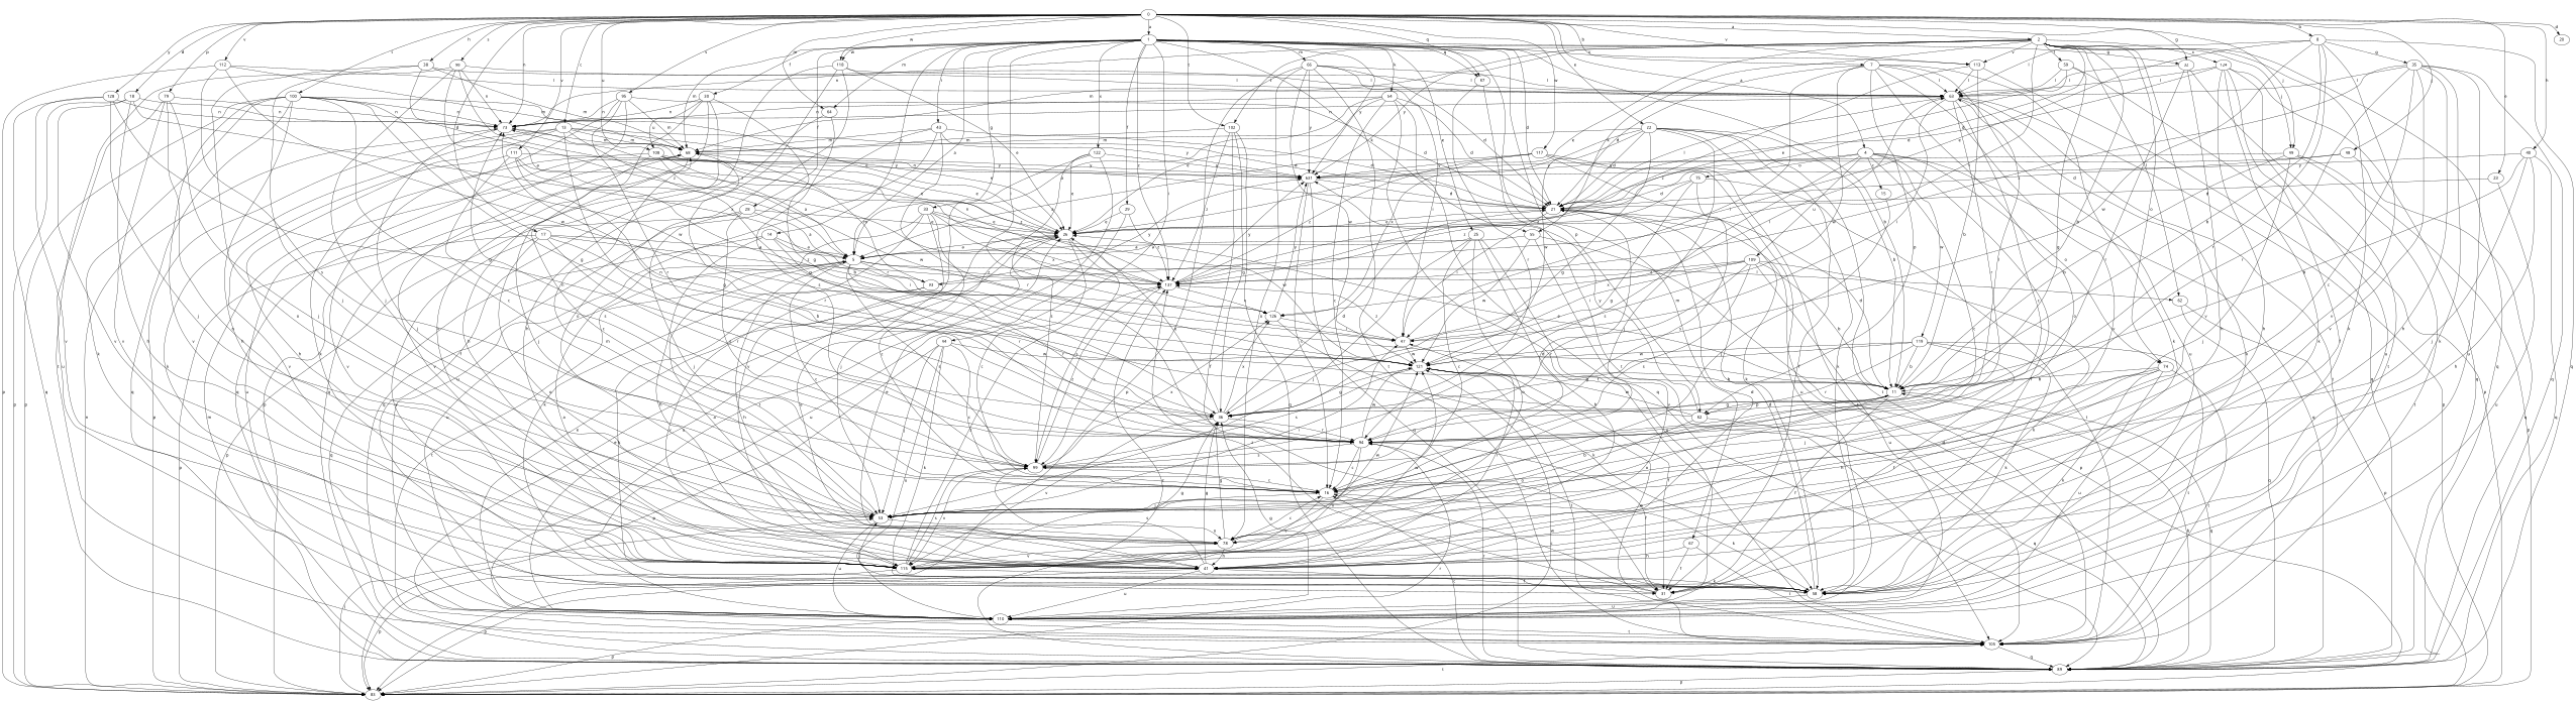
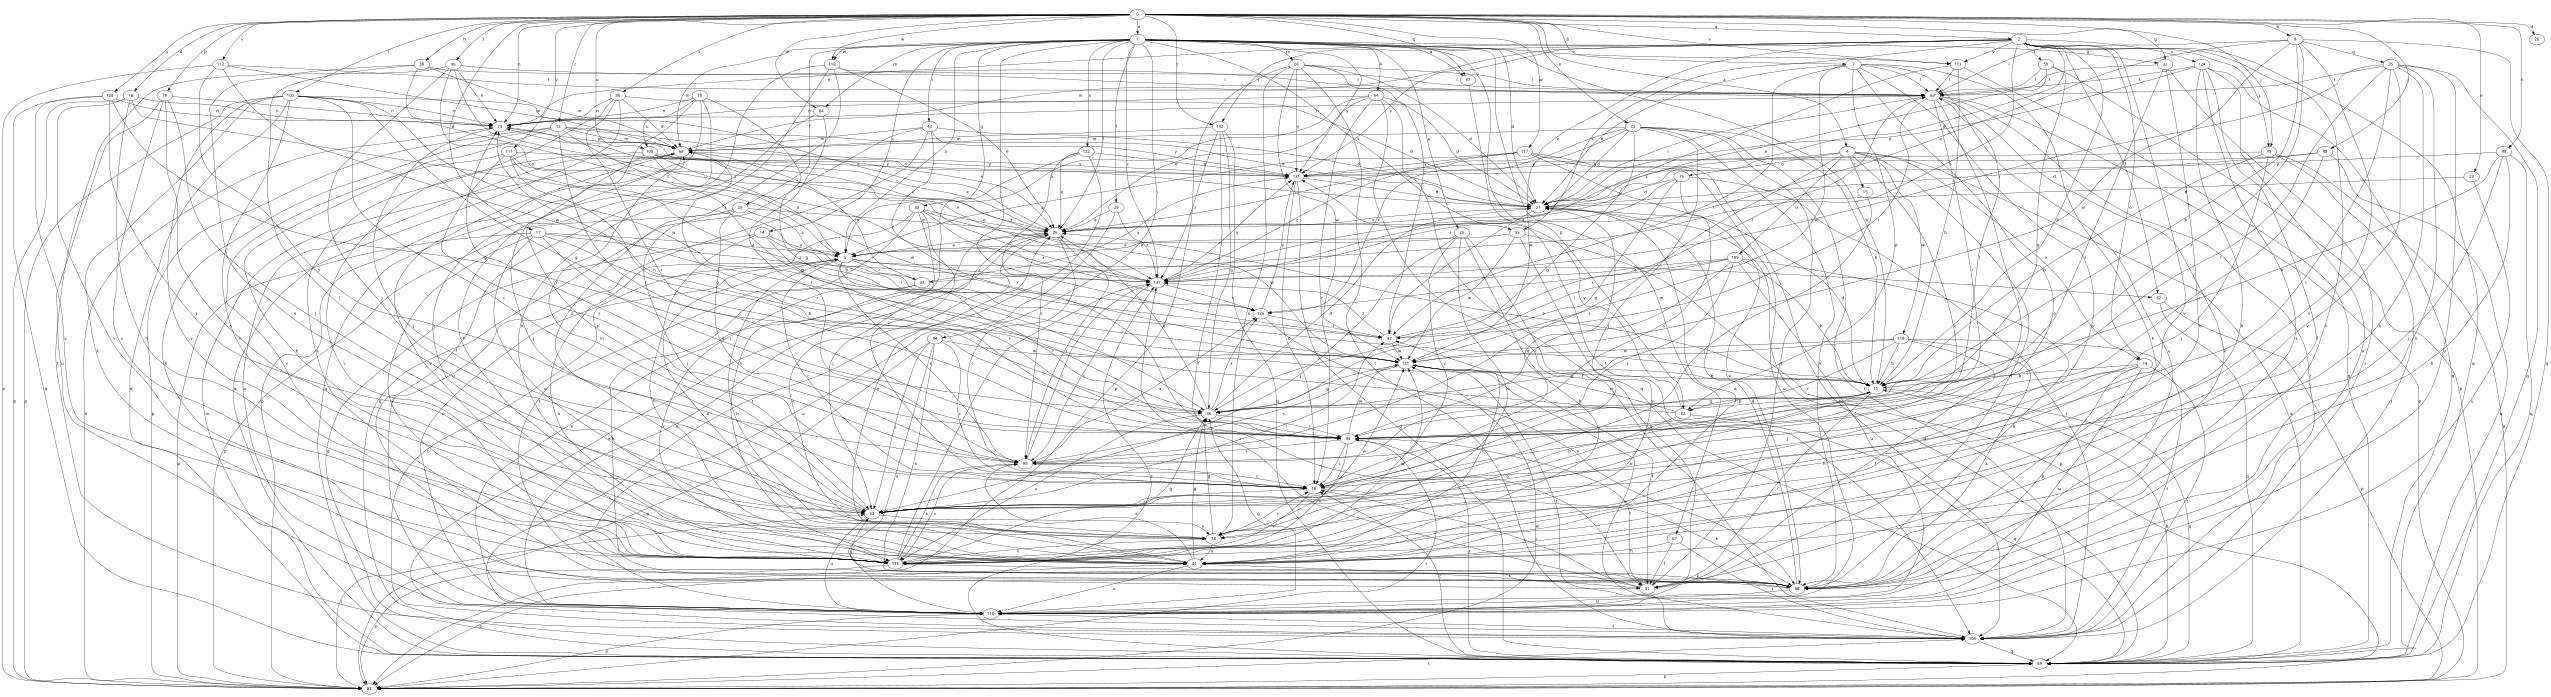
  strict digraph {
    fontname="Noto Sans"
    node [fontname="Noto Sans"]
    edge [fontname="Noto Sans"]
    0
    1
    2
    4
    7
    8
    13
    17
    18
    20
    22
    23
    32
    38
    40
    48
    49
    64
    73
    79
    87
    95
    98
    100
    102
    108
    111
    112
    113
    117
    118
    128
    5
    11
    14
    21
    25
    28
    29
    30
    33
    43
    44
    47
    54
    55
    66
    67
    68
    82
    122
-   131 [label=631]
+   131
    137
    26
    58
    59
    62
    74
    89
    93
    115
    124
    15
    16
    31
    75
    99
    109
    119
    63
    78
    110
    121
    94
    35
    41
    36
    83
    126
    105
    53
    0 -> 1 [label=a]
    0 -> 2 [label=a]
    0 -> 4 [label=a]
    0 -> 7 [label=b]
    0 -> 8 [label=b]
    0 -> 13 [label=c]
    0 -> 17 [label=d]
    0 -> 18 [label=d]
    0 -> 20 [label=d]
    0 -> 22 [label=e]
    0 -> 23 [label=e]
    0 -> 32 [label=g]
    0 -> 38 [label=h]
    0 -> 40 [label=h]
    0 -> 48 [label=j]
    0 -> 49 [label=j]
    0 -> 64 [label=m]
    0 -> 73 [label=n]
    0 -> 79 [label=p]
    0 -> 87 [label=q]
    0 -> 95 [label=s]
    0 -> 98 [label=s]
    0 -> 100 [label=t]
    0 -> 102 [label=t]
    0 -> 108 [label=u]
    0 -> 111 [label=v]
    0 -> 112 [label=v]
    0 -> 113 [label=v]
    0 -> 117 [label=w]
    0 -> 118 [label=w]
    0 -> 128 [label=y]
    1 -> 32 [label=g]
    1 -> 64 [label=m]
    1 -> 87 [label=q]
    1 -> 113 [label=v]
    1 -> 118 [label=w]
    1 -> 5 [label=a]
    1 -> 11 [label=b]
    1 -> 14 [label=c]
    1 -> 21 [label=d]
    1 -> 25 [label=e]
    1 -> 28 [label=f]
    1 -> 29 [label=f]
-   1 -> 30 [label=f]
+   1 -> 26 [label=f]
    1 -> 33 [label=g]
    1 -> 43 [label=i]
    1 -> 44 [label=i]
    1 -> 47 [label=i]
    1 -> 54 [label=k]
    1 -> 55 [label=k]
    1 -> 66 [label=m]
    1 -> 67 [label=m]
    1 -> 68 [label=m]
    1 -> 82 [label=p]
    1 -> 122 [label=x]
    1 -> 131 [label=y]
    1 -> 137 [label=z]
    2 -> 49 [label=j]
    2 -> 73 [label=n]
    2 -> 102 [label=t]
    2 -> 113 [label=v]
    2 -> 11 [label=b]
    2 -> 21 [label=d]
    2 -> 55 [label=k]
    2 -> 68 [label=m]
    2 -> 131 [label=y]
    2 -> 26 [label=e]
    2 -> 58 [label=k]
    2 -> 59 [label=l]
    2 -> 62 [label=l]
    2 -> 74 [label=o]
    2 -> 89 [label=q]
    2 -> 93 [label=r]
    2 -> 115 [label=v]
    2 -> 124 [label=x]
    4 -> 137 [label=z]
    4 -> 74 [label=o]
    4 -> 89 [label=q]
    4 -> 15 [label=c]
    4 -> 16 [label=c]
    4 -> 31 [label=f]
    4 -> 75 [label=o]
    4 -> 99 [label=s]
    4 -> 109 [label=u]
    4 -> 119 [label=w]
    7 -> 21 [label=d]
    7 -> 47 [label=i]
    7 -> 82 [label=p]
    7 -> 58 [label=k]
    7 -> 115 [label=v]
    7 -> 63 [label=l]
    7 -> 78 [label=o]
    7 -> 110 [label=u]
    7 -> 121 [label=w]
    8 -> 11 [label=b]
    8 -> 26 [label=e]
    8 -> 89 [label=q]
    8 -> 115 [label=v]
    8 -> 63 [label=l]
    8 -> 121 [label=w]
    8 -> 94 [label=r]
    8 -> 35 [label=g]
    13 -> 21 [label=d]
    13 -> 68 [label=m]
    13 -> 26 [label=e]
    13 -> 58 [label=k]
    13 -> 94 [label=r]
    13 -> 41 [label=h]
    13 -> 36 [label=g]
    13 -> 83 [label=p]
    17 -> 5 [label=a]
    17 -> 11 [label=b]
    17 -> 137 [label=z]
    17 -> 115 [label=v]
    17 -> 78 [label=o]
    17 -> 94 [label=r]
    17 -> 83 [label=p]
    18 -> 73 [label=n]
    18 -> 115 [label=v]
    18 -> 41 [label=h]
    18 -> 83 [label=p]
    18 -> 126 [label=x]
    22 -> 11 [label=b]
    22 -> 21 [label=d]
    22 -> 68 [label=m]
    22 -> 58 [label=k]
    22 -> 31 [label=f]
    22 -> 121 [label=w]
    22 -> 36 [label=g]
    22 -> 126 [label=x]
    22 -> 105 [label=t]
    22 -> 53 [label=j]
    23 -> 21 [label=d]
    23 -> 110 [label=u]
    32 -> 63 [label=l]
    32 -> 94 [label=r]
    32 -> 41 [label=h]
    32 -> 105 [label=t]
    38 -> 68 [label=m]
    38 -> 137 [label=z]
    38 -> 63 [label=l]
    38 -> 78 [label=o]
    38 -> 53 [label=j]
    40 -> 11 [label=b]
    40 -> 131 [label=y]
    40 -> 89 [label=q]
    40 -> 41 [label=h]
    40 -> 53 [label=j]
    48 -> 21 [label=d]
    48 -> 131 [label=y]
    48 -> 89 [label=q]
-   87 -> 94 [label=r]
+   48 -> 94 [label=r]
    49 -> 11 [label=b]
    49 -> 131 [label=y]
    49 -> 83 [label=p]
    49 -> 105 [label=t]
    49 -> 53 [label=j]
    64 -> 31 [label=f]
    64 -> 99 [label=s]
    73 -> 68 [label=m]
    73 -> 53 [label=j]
    79 -> 73 [label=n]
    79 -> 115 [label=v]
    79 -> 78 [label=o]
    79 -> 110 [label=u]
    79 -> 53 [label=j]
    87 -> 105 [label=t]
    95 -> 73 [label=n]
    95 -> 21 [label=d]
    95 -> 68 [label=m]
    95 -> 58 [label=k]
    95 -> 89 [label=q]
    95 -> 94 [label=r]
    98 -> 73 [label=n]
    98 -> 5 [label=a]
    98 -> 137 [label=z]
    98 -> 63 [label=l]
    98 -> 105 [label=t]
    98 -> 53 [label=j]
    100 -> 73 [label=n]
    100 -> 26 [label=e]
    100 -> 58 [label=k]
    100 -> 89 [label=q]
    100 -> 115 [label=v]
    100 -> 16 [label=c]
    100 -> 121 [label=w]
    100 -> 41 [label=h]
    100 -> 36 [label=g]
    100 -> 83 [label=p]
    102 -> 68 [label=m]
    102 -> 137 [label=z]
    102 -> 89 [label=q]
    102 -> 31 [label=f]
    102 -> 36 [label=g]
    108 -> 5 [label=a]
    108 -> 131 [label=y]
    108 -> 137 [label=z]
    108 -> 26 [label=e]
    108 -> 115 [label=v]
    108 -> 16 [label=c]
    108 -> 121 [label=w]
    111 -> 11 [label=b]
    111 -> 131 [label=y]
    111 -> 26 [label=e]
    111 -> 115 [label=v]
    111 -> 99 [label=s]
    111 -> 36 [label=g]
    112 -> 68 [label=m]
    112 -> 99 [label=s]
    112 -> 63 [label=l]
    112 -> 121 [label=w]
    112 -> 83 [label=p]
    113 -> 11 [label=b]
    113 -> 137 [label=z]
    113 -> 89 [label=q]
    113 -> 63 [label=l]
    117 -> 5 [label=a]
    117 -> 131 [label=y]
    117 -> 137 [label=z]
    117 -> 58 [label=k]
    117 -> 110 [label=u]
    117 -> 105 [label=t]
    118 -> 26 [label=e]
    118 -> 115 [label=v]
    118 -> 63 [label=l]
    118 -> 78 [label=o]
    118 -> 41 [label=h]
    128 -> 73 [label=n]
    128 -> 89 [label=q]
    128 -> 115 [label=v]
    128 -> 36 [label=g]
    128 -> 53 [label=j]
    5 -> 137 [label=z]
    5 -> 62 [label=l]
    5 -> 93 [label=r]
    5 -> 16 [label=c]
    5 -> 99 [label=s]
    5 -> 94 [label=r]
    5 -> 41 [label=h]
    5 -> 105 [label=t]
    11 -> 21 [label=d]
    11 -> 82 [label=p]
    11 -> 26 [label=e]
    11 -> 89 [label=q]
    11 -> 31 [label=f]
    11 -> 78 [label=o]
    11 -> 36 [label=g]
    14 -> 5 [label=a]
    14 -> 47 [label=i]
    14 -> 89 [label=q]
    14 -> 94 [label=r]
    14 -> 41 [label=h]
    21 -> 73 [label=n]
    21 -> 47 [label=i]
    21 -> 26 [label=e]
    21 -> 63 [label=l]
    25 -> 5 [label=a]
    25 -> 16 [label=c]
    25 -> 78 [label=o]
    25 -> 110 [label=u]
    25 -> 41 [label=h]
    25 -> 53 [label=j]
    28 -> 5 [label=a]
    28 -> 26 [label=e]
    28 -> 99 [label=s]
    28 -> 83 [label=p]
    28 -> 53 [label=j]
    29 -> 137 [label=z]
    29 -> 26 [label=e]
    29 -> 110 [label=u]
    30 -> 73 [label=n]
    30 -> 108 [label=u]
    30 -> 89 [label=q]
    30 -> 41 [label=h]
    30 -> 36 [label=g]
    30 -> 83 [label=p]
    33 -> 26 [label=e]
    33 -> 58 [label=k]
    33 -> 16 [label=c]
    33 -> 110 [label=u]
    33 -> 121 [label=w]
    33 -> 126 [label=x]
    33 -> 53 [label=j]
    43 -> 21 [label=d]
    43 -> 68 [label=m]
    43 -> 131 [label=y]
    43 -> 89 [label=q]
    43 -> 110 [label=u]
    43 -> 94 [label=r]
    44 -> 58 [label=k]
    44 -> 16 [label=c]
    44 -> 110 [label=u]
    44 -> 121 [label=w]
    44 -> 83 [label=p]
    44 -> 53 [label=j]
    47 -> 137 [label=z]
    47 -> 63 [label=l]
    47 -> 121 [label=w]
    54 -> 73 [label=n]
    54 -> 5 [label=a]
    54 -> 21 [label=d]
    54 -> 26 [label=e]
    54 -> 89 [label=q]
    54 -> 16 [label=c]
    54 -> 105 [label=t]
    55 -> 5 [label=a]
    55 -> 115 [label=v]
    55 -> 121 [label=w]
    55 -> 83 [label=p]
    66 -> 21 [label=d]
    66 -> 47 [label=i]
    66 -> 131 [label=y]
    66 -> 63 [label=l]
    66 -> 78 [label=o]
    66 -> 121 [label=w]
    66 -> 83 [label=p]
    66 -> 105 [label=t]
    67 -> 31 [label=f]
    67 -> 41 [label=h]
    67 -> 105 [label=t]
    68 -> 131 [label=y]
    68 -> 115 [label=v]
    68 -> 110 [label=u]
    68 -> 94 [label=r]
    68 -> 53 [label=j]
    82 -> 73 [label=n]
    82 -> 131 [label=y]
    82 -> 89 [label=q]
    82 -> 63 [label=l]
    82 -> 78 [label=o]
    82 -> 121 [label=w]
    122 -> 131 [label=y]
    122 -> 26 [label=e]
    122 -> 115 [label=v]
    122 -> 99 [label=s]
    122 -> 105 [label=t]
    131 -> 21 [label=d]
    131 -> 89 [label=q]
    131 -> 16 [label=c]
    137 -> 73 [label=n]
    137 -> 131 [label=y]
    137 -> 99 [label=s]
    137 -> 126 [label=x]
    26 -> 5 [label=a]
    26 -> 16 [label=c]
    26 -> 99 [label=s]
    26 -> 110 [label=u]
    58 -> 21 [label=d]
    58 -> 110 [label=u]
    58 -> 53 [label=j]
    59 -> 26 [label=e]
    59 -> 63 [label=l]
    59 -> 36 [label=g]
    59 -> 83 [label=p]
    62 -> 89 [label=q]
    62 -> 83 [label=p]
    74 -> 11 [label=b]
    74 -> 58 [label=k]
    74 -> 110 [label=u]
    74 -> 41 [label=h]
    74 -> 105 [label=t]
    74 -> 53 [label=j]
    89 -> 11 [label=b]
    89 -> 21 [label=d]
    89 -> 68 [label=m]
    89 -> 137 [label=z]
    89 -> 16 [label=c]
    89 -> 94 [label=r]
    89 -> 83 [label=p]
    93 -> 68 [label=m]
    93 -> 131 [label=y]
    93 -> 58 [label=k]
    93 -> 115 [label=v]
    115 -> 5 [label=a]
    115 -> 137 [label=z]
    115 -> 58 [label=k]
    115 -> 99 [label=s]
    115 -> 121 [label=w]
    115 -> 36 [label=g]
    115 -> 83 [label=p]
    124 -> 21 [label=d]
    124 -> 58 [label=k]
    124 -> 89 [label=q]
    124 -> 31 [label=f]
    124 -> 63 [label=l]
    124 -> 110 [label=u]
    124 -> 41 [label=h]
    15 -> 53 [label=j]
    16 -> 21 [label=d]
    16 -> 58 [label=k]
    16 -> 115 [label=v]
    16 -> 53 [label=j]
    31 -> 137 [label=z]
    31 -> 16 [label=c]
    75 -> 21 [label=d]
    75 -> 137 [label=z]
    75 -> 99 [label=s]
    75 -> 36 [label=g]
    75 -> 105 [label=t]
    99 -> 137 [label=z]
    99 -> 115 [label=v]
    99 -> 16 [label=c]
    99 -> 126 [label=x]
    109 -> 11 [label=b]
    109 -> 47 [label=i]
    109 -> 137 [label=z]
    109 -> 58 [label=k]
    109 -> 99 [label=s]
    109 -> 110 [label=u]
    109 -> 94 [label=r]
    109 -> 126 [label=x]
    119 -> 11 [label=b]
    119 -> 58 [label=k]
    119 -> 31 [label=f]
    119 -> 121 [label=w]
    119 -> 94 [label=r]
    119 -> 36 [label=g]
    119 -> 105 [label=t]
    63 -> 73 [label=n]
    63 -> 47 [label=i]
    63 -> 58 [label=k]
    63 -> 16 [label=c]
    63 -> 94 [label=r]
    63 -> 83 [label=p]
    63 -> 105 [label=t]
    78 -> 26 [label=e]
    78 -> 115 [label=v]
    78 -> 16 [label=c]
    78 -> 121 [label=w]
    78 -> 41 [label=h]
    78 -> 36 [label=g]
    110 -> 26 [label=e]
    110 -> 36 [label=g]
    110 -> 83 [label=p]
    110 -> 105 [label=t]
    121 -> 11 [label=b]
    121 -> 31 [label=f]
    121 -> 99 [label=s]
    121 -> 36 [label=g]
    121 -> 105 [label=t]
    94 -> 73 [label=n]
    94 -> 115 [label=v]
    94 -> 16 [label=c]
    94 -> 31 [label=f]
    94 -> 99 [label=s]
    94 -> 121 [label=w]
    35 -> 137 [label=z]
    35 -> 58 [label=k]
    35 -> 89 [label=q]
    35 -> 115 [label=v]
    35 -> 16 [label=c]
    35 -> 63 [label=l]
    35 -> 110 [label=u]
    35 -> 94 [label=r]
    35 -> 41 [label=h]
    41 -> 5 [label=a]
    41 -> 21 [label=d]
    41 -> 47 [label=i]
    41 -> 26 [label=e]
    41 -> 31 [label=f]
    41 -> 99 [label=s]
    41 -> 110 [label=u]
    41 -> 36 [label=g]
    41 -> 83 [label=p]
    36 -> 21 [label=d]
    36 -> 26 [label=e]
    36 -> 115 [label=v]
    36 -> 94 [label=r]
    36 -> 126 [label=x]
    83 -> 73 [label=n]
    83 -> 121 [label=w]
    83 -> 94 [label=r]
    83 -> 105 [label=t]
    83 -> 53 [label=j]
    126 -> 47 [label=i]
    126 -> 131 [label=y]
    126 -> 58 [label=k]
    105 -> 26 [label=e]
    105 -> 89 [label=q]
    105 -> 121 [label=w]
    53 -> 11 [label=b]
    53 -> 47 [label=i]
    53 -> 68 [label=m]
    53 -> 78 [label=o]
    53 -> 110 [label=u]
  }
